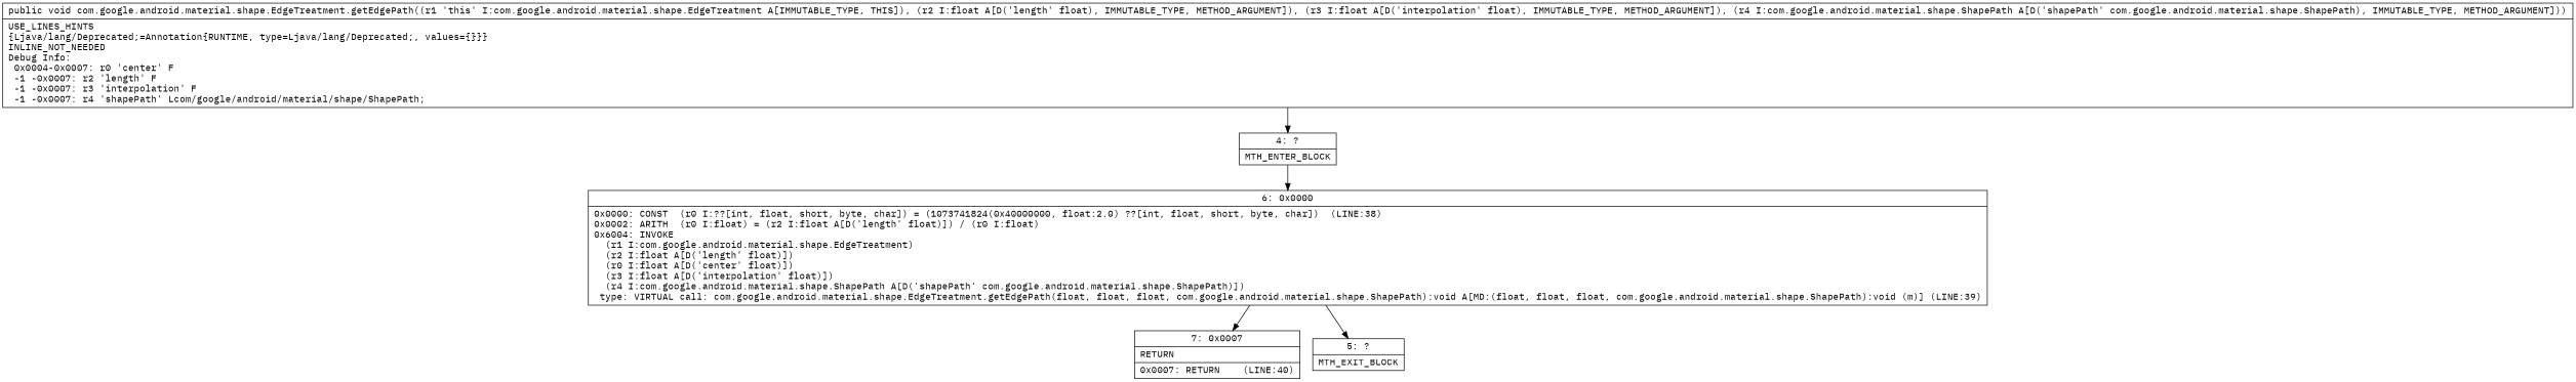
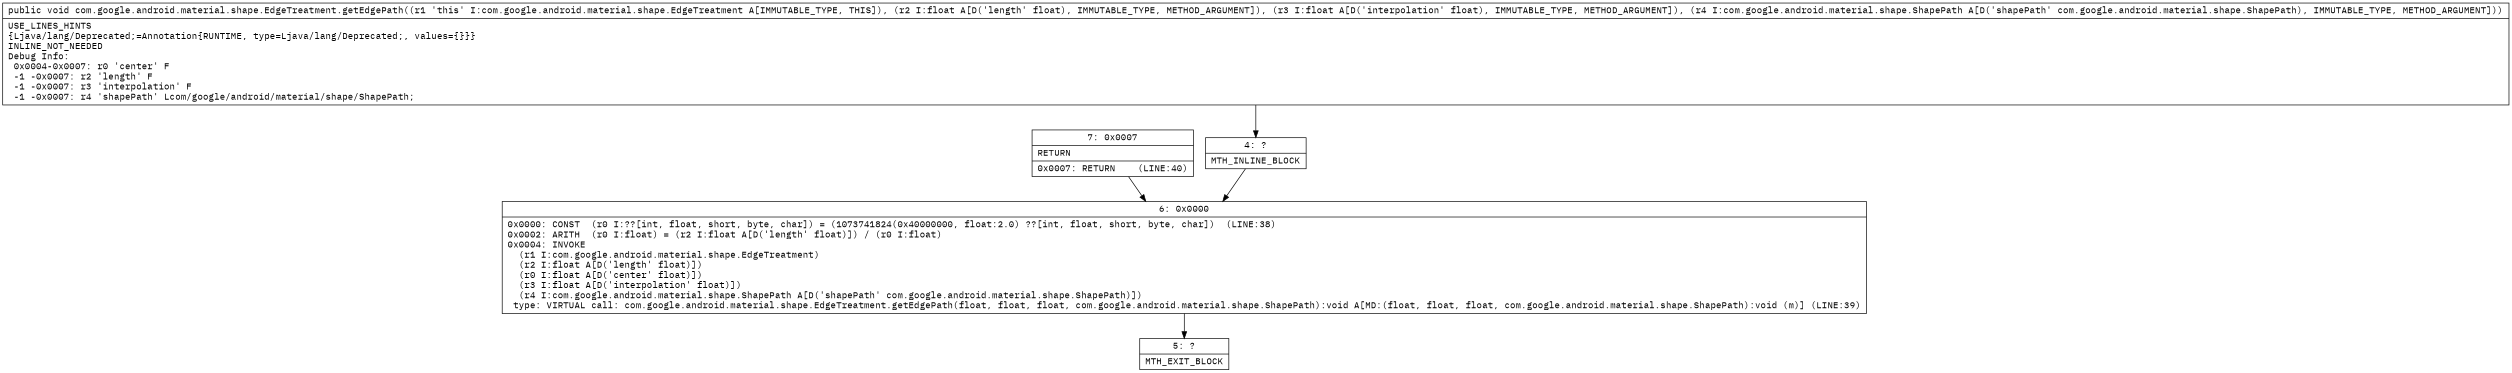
  digraph {
    fontname="IBM Plex Mono"
    node [fontname="IBM Plex Mono" shape=record]
    edge [fontname="IBM Plex Mono"]
-   n1 [label="{4\:\ ?|MTH_ENTER_BLOCK\l}"]
-   n2 [label="{6\:\ 0x0000|0x0000: CONST  (r0 I:??[int, float, short, byte, char]) = (1073741824(0x40000000, float:2.0) ??[int, float, short, byte, char])  (LINE:38)\l0x0002: ARITH  (r0 I:float) = (r2 I:float A[D('length' float)]) \/ (r0 I:float) \l0x6004: INVOKE  \l  (r1 I:com.google.android.material.shape.EdgeTreatment)\l  (r2 I:float A[D('length' float)])\l  (r0 I:float A[D('center' float)])\l  (r3 I:float A[D('interpolation' float)])\l  (r4 I:com.google.android.material.shape.ShapePath A[D('shapePath' com.google.android.material.shape.ShapePath)])\l type: VIRTUAL call: com.google.android.material.shape.EdgeTreatment.getEdgePath(float, float, float, com.google.android.material.shape.ShapePath):void A[MD:(float, float, float, com.google.android.material.shape.ShapePath):void (m)] (LINE:39)\l}"]
+   n1 [label="{4\:\ ?|MTH_INLINE_BLOCK\l}"]
+   n2 [label="{6\:\ 0x0000|0x0000: CONST  (r0 I:??[int, float, short, byte, char]) = (1073741824(0x40000000, float:2.0) ??[int, float, short, byte, char])  (LINE:38)\l0x0002: ARITH  (r0 I:float) = (r2 I:float A[D('length' float)]) \/ (r0 I:float) \l0x0004: INVOKE  \l  (r1 I:com.google.android.material.shape.EdgeTreatment)\l  (r2 I:float A[D('length' float)])\l  (r0 I:float A[D('center' float)])\l  (r3 I:float A[D('interpolation' float)])\l  (r4 I:com.google.android.material.shape.ShapePath A[D('shapePath' com.google.android.material.shape.ShapePath)])\l type: VIRTUAL call: com.google.android.material.shape.EdgeTreatment.getEdgePath(float, float, float, com.google.android.material.shape.ShapePath):void A[MD:(float, float, float, com.google.android.material.shape.ShapePath):void (m)] (LINE:39)\l}"]
    n3 [label="{7\:\ 0x0007|RETURN\l|0x0007: RETURN    (LINE:40)\l}"]
    n4 [label="{5\:\ ?|MTH_EXIT_BLOCK\l}"]
    n5 [label="{public void com.google.android.material.shape.EdgeTreatment.getEdgePath((r1 'this' I:com.google.android.material.shape.EdgeTreatment A[IMMUTABLE_TYPE, THIS]), (r2 I:float A[D('length' float), IMMUTABLE_TYPE, METHOD_ARGUMENT]), (r3 I:float A[D('interpolation' float), IMMUTABLE_TYPE, METHOD_ARGUMENT]), (r4 I:com.google.android.material.shape.ShapePath A[D('shapePath' com.google.android.material.shape.ShapePath), IMMUTABLE_TYPE, METHOD_ARGUMENT]))  | USE_LINES_HINTS\l\{Ljava\/lang\/Deprecated;=Annotation\{RUNTIME, type=Ljava\/lang\/Deprecated;, values=\{\}\}\}\lINLINE_NOT_NEEDED\lDebug Info:\l  0x0004\-0x0007: r0 'center' F\l  \-1 \-0x0007: r2 'length' F\l  \-1 \-0x0007: r3 'interpolation' F\l  \-1 \-0x0007: r4 'shapePath' Lcom\/google\/android\/material\/shape\/ShapePath;\l}"]
    n1 -> n2
-   n2 -> n3
+   n3 -> n2
    n2 -> n4
    n5 -> n1
  }
